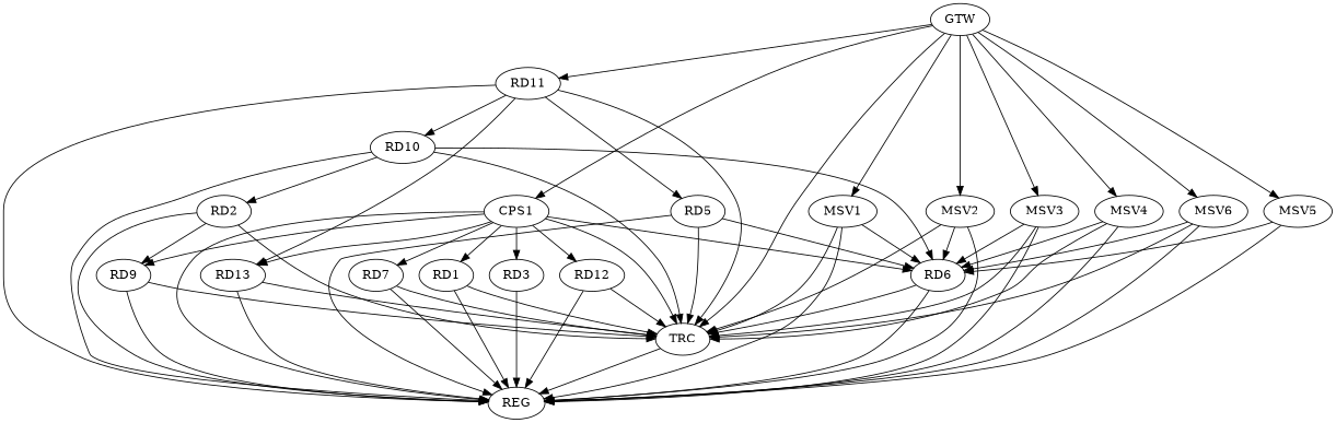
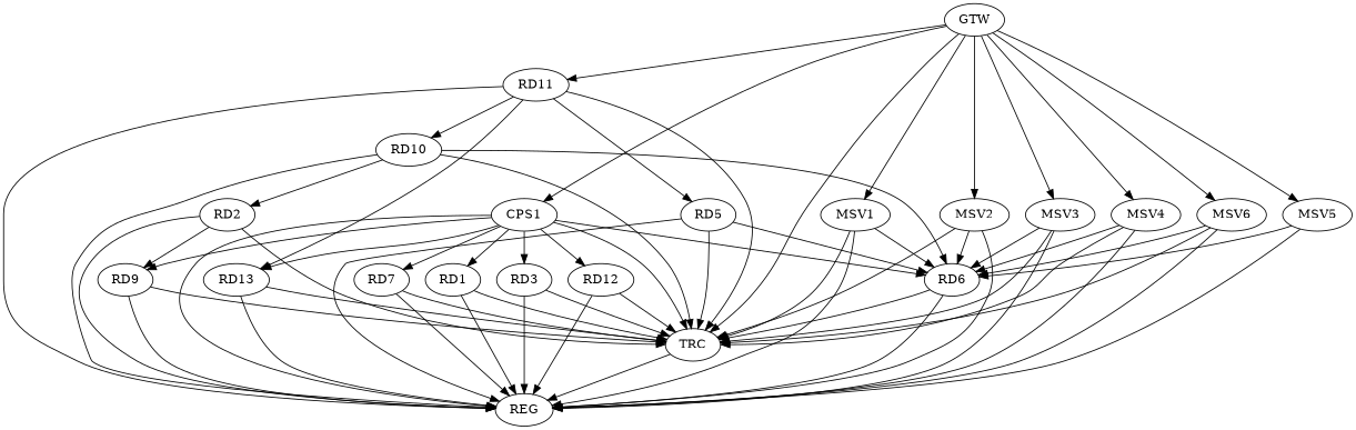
  strict digraph {
    n1 [label=RD1]
    n2 [label=REG]
    n3 [label=TRC]
    n4 [label=RD2]
    n5 [label=RD9]
    n6 [label=RD3]
    n7 [label=RD5]
    n8 [label=RD6]
    n9 [label=RD7]
    n10 [label=RD10]
    n11 [label=RD11]
    n12 [label=RD13]
    n13 [label=RD12]
    n14 [label=CPS1]
    n15 [label=GTW]
    n16 [label=MSV1]
    n17 [label=MSV2]
    n18 [label=MSV3]
    n19 [label=MSV4]
    n20 [label=MSV5]
    n21 [label=MSV6]
    n1 -> n2
    n1 -> n3
    n3 -> n2
    n4 -> n2
    n4 -> n3
    n4 -> n5
    n5 -> n2
    n5 -> n3
    n6 -> n2
+   n6 -> n3
    n7 -> n2
    n7 -> n3
    n7 -> n8
    n8 -> n2
    n8 -> n3
    n9 -> n2
    n9 -> n3
    n10 -> n2
    n10 -> n3
    n10 -> n4
    n10 -> n8
    n11 -> n2
    n11 -> n3
    n11 -> n7
    n11 -> n10
    n11 -> n12
    n12 -> n2
    n12 -> n3
    n13 -> n2
    n13 -> n3
    n14 -> n1
    n14 -> n2
    n14 -> n3
    n14 -> n5
    n14 -> n6
    n14 -> n8
    n14 -> n9
    n14 -> n12
    n14 -> n13
    n15 -> n3
    n15 -> n11
    n15 -> n14
    n15 -> n16
    n15 -> n17
    n15 -> n18
    n15 -> n19
    n15 -> n20
    n15 -> n21
    n16 -> n2
    n16 -> n3
    n16 -> n8
    n17 -> n2
    n17 -> n3
    n17 -> n8
    n18 -> n2
    n18 -> n3
    n18 -> n8
    n19 -> n2
    n19 -> n3
    n19 -> n8
    n20 -> n2
    n20 -> n8
    n21 -> n2
    n21 -> n3
    n21 -> n8
  }
